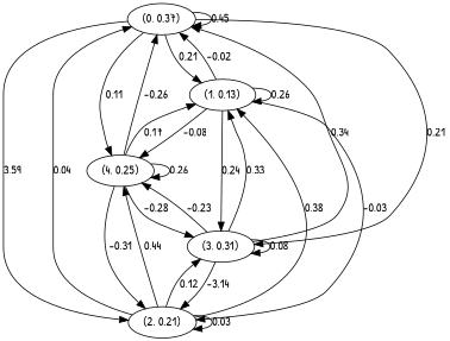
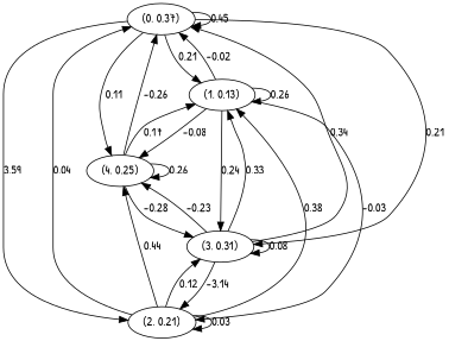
  digraph {
    fontname="Patrick Hand"
    node [fontname="Patrick Hand"]
    edge [fontname="Patrick Hand"]
    n1 [label="(0, 0.37)"]
    n2 [label="(1, 0.13)"]
    n3 [label="(2, 0.21)"]
    n4 [label="(3, 0.31)"]
    n5 [label="(4, 0.25)"]
    n1 -> n1 [label=0.45]
    n1 -> n2 [label=0.21]
    n1 -> n3 [label=3.59]
    n1 -> n4 [label=0.21]
    n1 -> n5 [label=0.11]
    n2 -> n1 [label=-0.02]
    n2 -> n2 [label=0.26]
    n2 -> n3 [label=-0.03]
    n2 -> n4 [label=0.24]
    n2 -> n5 [label=-0.08]
    n3 -> n1 [label=0.04]
    n3 -> n2 [label=0.38]
    n3 -> n3 [label=0.03]
    n3 -> n4 [label=0.12]
    n3 -> n5 [label=0.44]
    n4 -> n1 [label=0.34]
    n4 -> n2 [label=0.33]
    n4 -> n3 [label=-3.14]
    n4 -> n4 [label=0.08]
    n4 -> n5 [label=-0.23]
    n5 -> n1 [label=-0.26]
    n5 -> n2 [label=0.17]
-   n5 -> n3 [label=-0.31]
    n5 -> n4 [label=-0.28]
    n5 -> n5 [label=0.26]
  }
